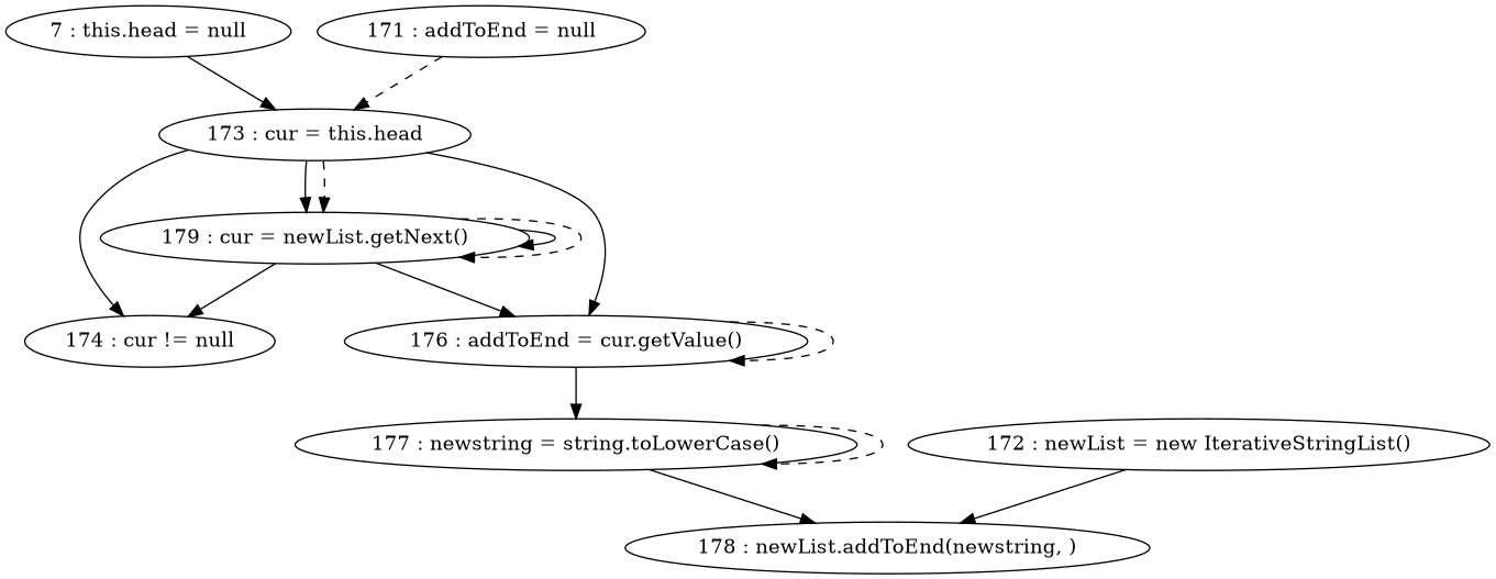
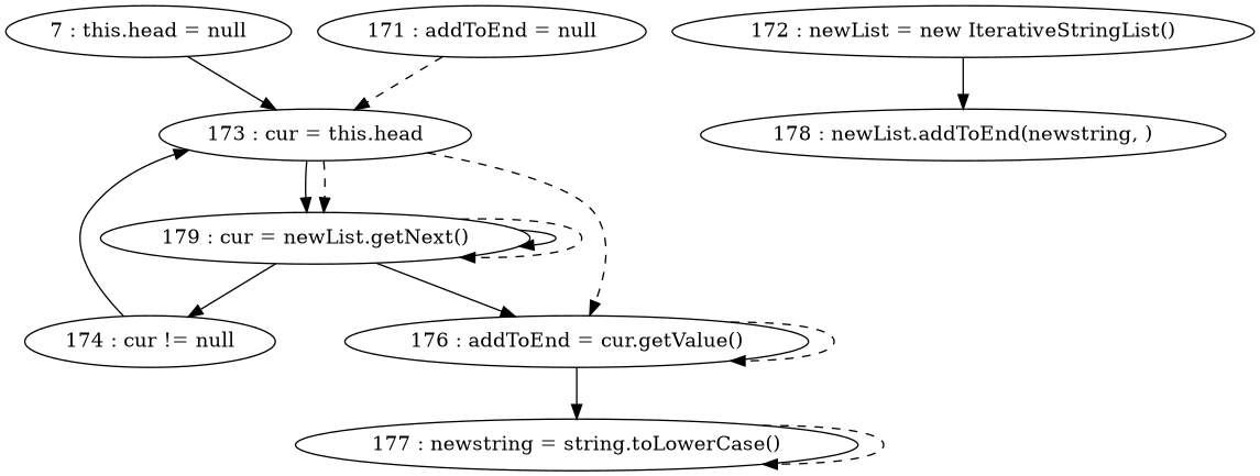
  digraph {
    "7 : this.head = null"
    "173 : cur = this.head"
    n3 [label="179 : cur = newList.getNext()"]
    "174 : cur != null"
    n5 [label="176 : addToEnd = cur.getValue()"]
    "177 : newstring = string.toLowerCase()"
    n7 [label="171 : addToEnd = null"]
    "172 : newList = new IterativeStringList()"
    "178 : newList.addToEnd(newstring, )"
    "7 : this.head = null" -> "173 : cur = this.head"
    "173 : cur = this.head" -> n3
    "173 : cur = this.head" -> n3 [style=dashed]
-   "173 : cur = this.head" -> "174 : cur != null"
-   "173 : cur = this.head" -> n5
+   "174 : cur != null" -> "173 : cur = this.head"
+   "173 : cur = this.head" -> n5 [style=dashed]
    n3 -> n3
    n3 -> n3 [style=dashed]
    n3 -> "174 : cur != null"
    n3 -> n5
    n5 -> n5 [style=dashed]
    n5 -> "177 : newstring = string.toLowerCase()"
    "177 : newstring = string.toLowerCase()" -> "177 : newstring = string.toLowerCase()" [style=dashed]
-   "177 : newstring = string.toLowerCase()" -> "178 : newList.addToEnd(newstring, )"
    n7 -> "173 : cur = this.head" [style=dashed]
    "172 : newList = new IterativeStringList()" -> "178 : newList.addToEnd(newstring, )"
  }
